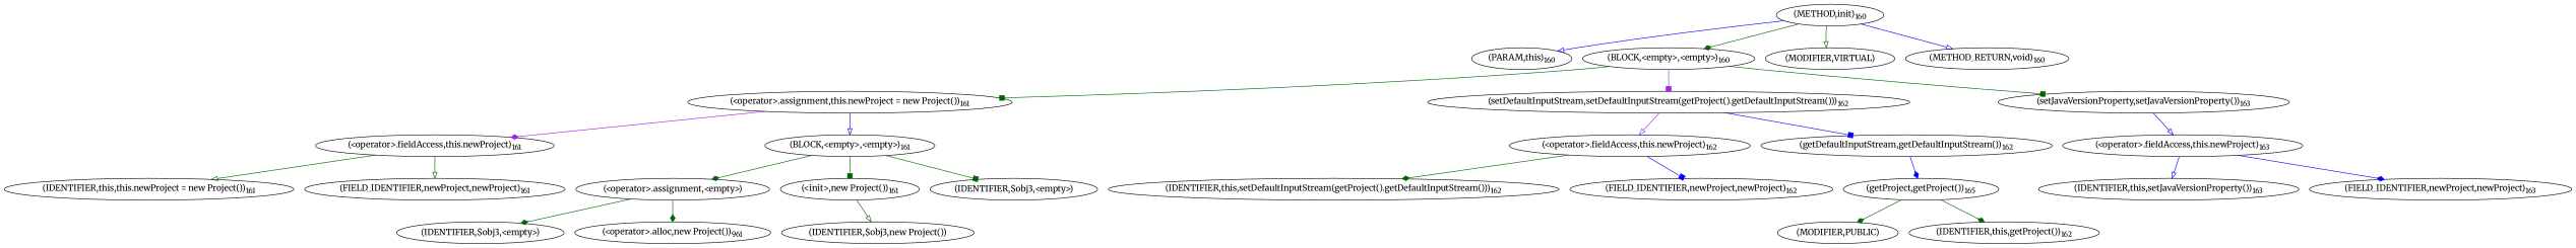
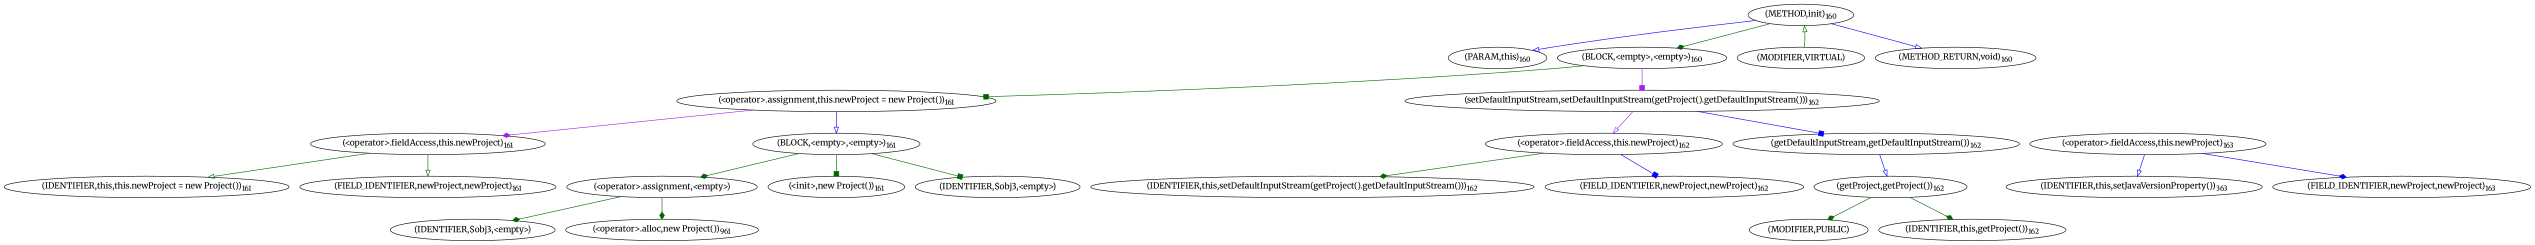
  digraph {
    fontname=Merriweather
    node [fontname=Merriweather]
    edge [arrowhead=onormal color=darkgreen fontname=Merriweather]
    n1 [label=<(METHOD,init)<SUB>160</SUB>>]
    n2 [label=<(PARAM,this)<SUB>160</SUB>>]
    n3 [label=<(BLOCK,&lt;empty&gt;,&lt;empty&gt;)<SUB>160</SUB>>]
    n4 [label=<(MODIFIER,VIRTUAL)>]
    n5 [label=<(METHOD_RETURN,void)<SUB>160</SUB>>]
    n6 [label=<(&lt;operator&gt;.assignment,this.newProject = new Project())<SUB>161</SUB>>]
    n7 [label=<(setDefaultInputStream,setDefaultInputStream(getProject().getDefaultInputStream()))<SUB>162</SUB>>]
-   n8 [label=<(setJavaVersionProperty,setJavaVersionProperty())<SUB>163</SUB>>]
    n9 [label=<(MODIFIER,PUBLIC)>]
    n10 [label=<(&lt;operator&gt;.fieldAccess,this.newProject)<SUB>161</SUB>>]
    n11 [label=<(BLOCK,&lt;empty&gt;,&lt;empty&gt;)<SUB>161</SUB>>]
    n12 [label=<(&lt;operator&gt;.fieldAccess,this.newProject)<SUB>162</SUB>>]
    n13 [label=<(getDefaultInputStream,getDefaultInputStream())<SUB>162</SUB>>]
    n14 [label=<(&lt;operator&gt;.fieldAccess,this.newProject)<SUB>163</SUB>>]
    n15 [label=<(IDENTIFIER,this,this.newProject = new Project())<SUB>161</SUB>>]
    n16 [label=<(FIELD_IDENTIFIER,newProject,newProject)<SUB>161</SUB>>]
    n17 [label=<(&lt;operator&gt;.assignment,&lt;empty&gt;)>]
    n18 [label=<(&lt;init&gt;,new Project())<SUB>161</SUB>>]
    n19 [label=<(IDENTIFIER,$obj3,&lt;empty&gt;)>]
    n20 [label=<(IDENTIFIER,$obj3,&lt;empty&gt;)>]
    n21 [label=<(&lt;operator&gt;.alloc,new Project())<SUB>961</SUB>>]
-   n22 [label=<(IDENTIFIER,$obj3,new Project())>]
    n23 [label=<(IDENTIFIER,this,setDefaultInputStream(getProject().getDefaultInputStream()))<SUB>162</SUB>>]
    n24 [label=<(FIELD_IDENTIFIER,newProject,newProject)<SUB>162</SUB>>]
-   n25 [label=<(getProject,getProject())<SUB>165</SUB>>]
+   n25 [label=<(getProject,getProject())<SUB>162</SUB>>]
    n26 [label=<(IDENTIFIER,this,getProject())<SUB>162</SUB>>]
-   n27 [label=<(IDENTIFIER,this,setJavaVersionProperty())<SUB>163</SUB>>]
+   n27 [label=<(IDENTIFIER,this,setJavaVersionProperty())<SUB>363</SUB>>]
    n28 [label=<(FIELD_IDENTIFIER,newProject,newProject)<SUB>163</SUB>>]
    n1 -> n2 [color=blue]
    n1 -> n3 [arrowhead=diamond]
-   n1 -> n4
+   n4 -> n1
    n1 -> n5 [color=blue]
    n3 -> n6 [arrowhead=box]
    n3 -> n7 [arrowhead=box color=purple]
-   n3 -> n8 [arrowhead=box]
    n6 -> n10 [arrowhead=diamond color=purple]
    n6 -> n11 [color=blue]
    n7 -> n12 [color=purple]
    n7 -> n13 [arrowhead=box color=blue]
-   n8 -> n14 [color=blue]
    n10 -> n15
    n10 -> n16
    n11 -> n17 [arrowhead=diamond]
    n11 -> n18 [arrowhead=box]
    n11 -> n19 [arrowhead=box]
    n12 -> n23 [arrowhead=diamond]
    n12 -> n24 [arrowhead=box color=blue]
-   n13 -> n25 [arrowhead=diamond color=blue]
+   n13 -> n25 [color=blue]
    n14 -> n27 [color=blue]
    n14 -> n28 [arrowhead=diamond color=blue]
    n17 -> n20 [arrowhead=diamond]
    n17 -> n21 [arrowhead=diamond]
-   n18 -> n22
    n25 -> n9 [arrowhead=diamond]
    n25 -> n26 [arrowhead=diamond]
  }
